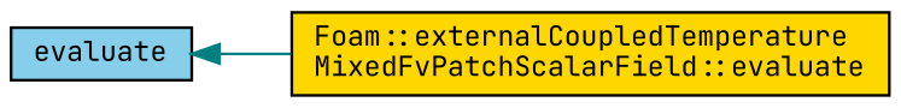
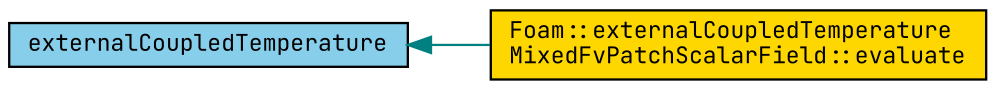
  digraph {
    rankdir=LR
    fontname="JetBrains Mono"
    node [color=black fontname="JetBrains Mono" fontsize=10 shape=record style=filled]
-   n1 [fillcolor=skyblue fontcolor=black height=0.2 label=evaluate width=0.4]
+   n1 [fillcolor=skyblue fontcolor=black height=0.2 label=externalCoupledTemperature width=0.4]
    n2 [height=0.2 label="Foam::externalCoupledTemperature\lMixedFvPatchScalarField::evaluate" width=0.4 fillcolor=gold]
    n1 -> n2 [color=teal dir=back fontname="JetBrains Mono" fontsize=10 labelfontname=Helvetica labelfontsize=10 style=solid]
  }
